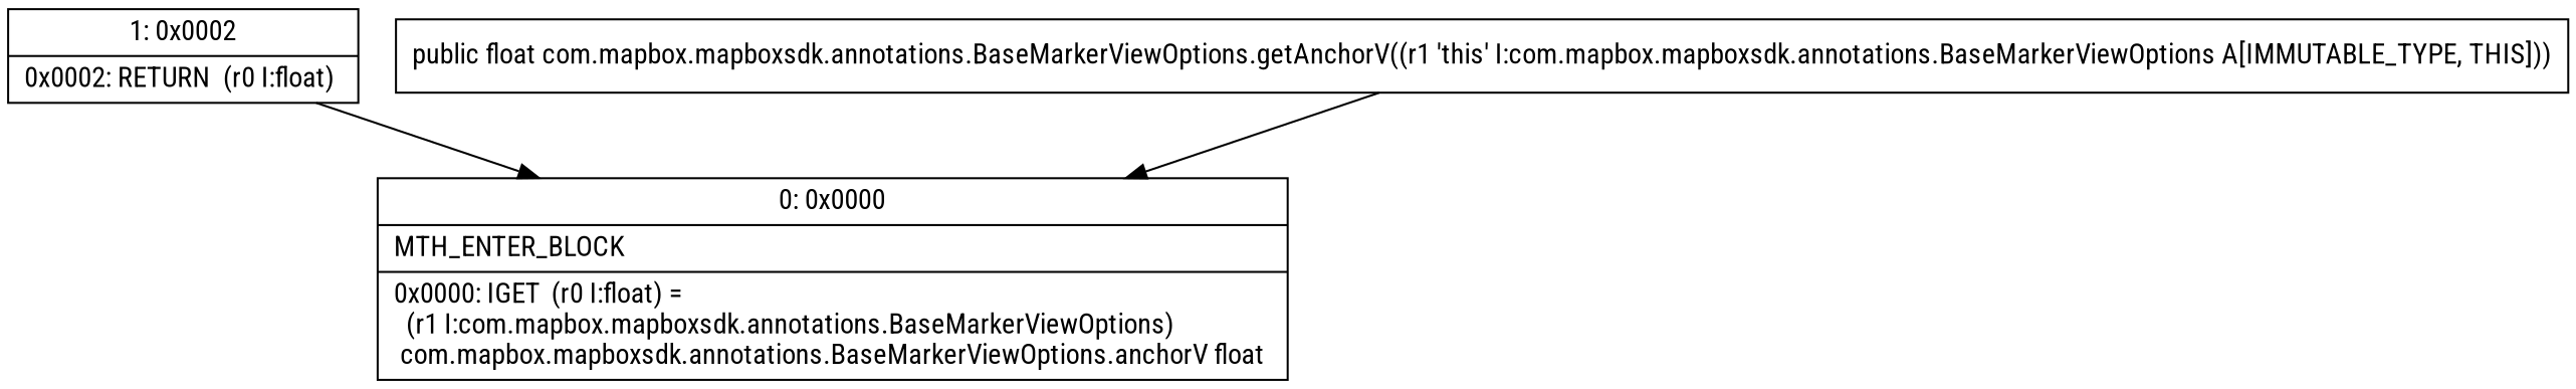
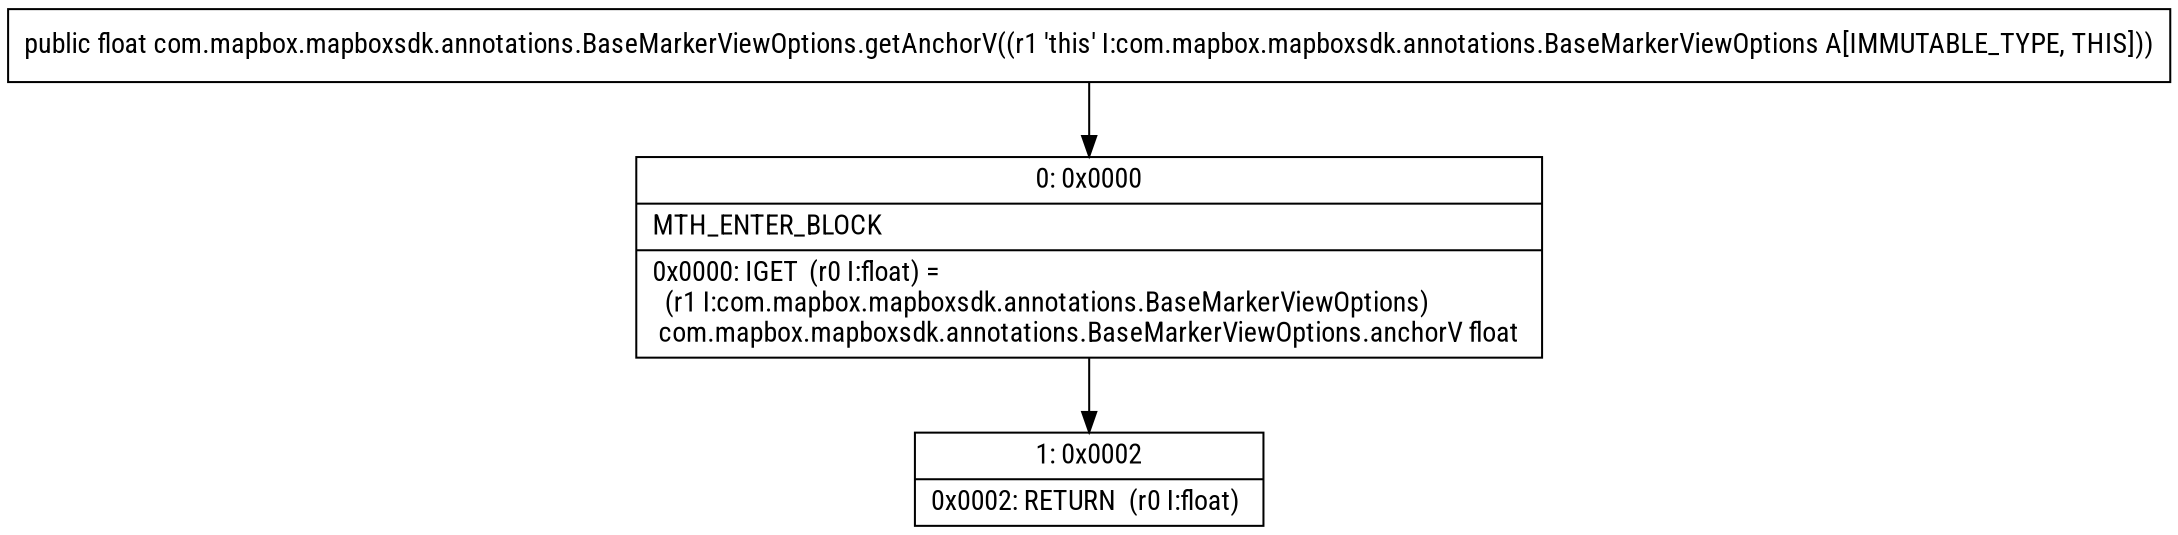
  digraph {
    fontname="Roboto Condensed"
    node [shape=record fontname="Roboto Condensed"]
    edge [fontname="Roboto Condensed"]
    n1 [label="{0\:\ 0x0000|MTH_ENTER_BLOCK\l|0x0000: IGET  (r0 I:float) = \l  (r1 I:com.mapbox.mapboxsdk.annotations.BaseMarkerViewOptions)\l com.mapbox.mapboxsdk.annotations.BaseMarkerViewOptions.anchorV float \l}"]
    n2 [label="{1\:\ 0x0002|0x0002: RETURN  (r0 I:float) \l}"]
    n3 [label="{public float com.mapbox.mapboxsdk.annotations.BaseMarkerViewOptions.getAnchorV((r1 'this' I:com.mapbox.mapboxsdk.annotations.BaseMarkerViewOptions A[IMMUTABLE_TYPE, THIS])) }"]
-   n2 -> n1
+   n1 -> n2
    n3 -> n1
  }
